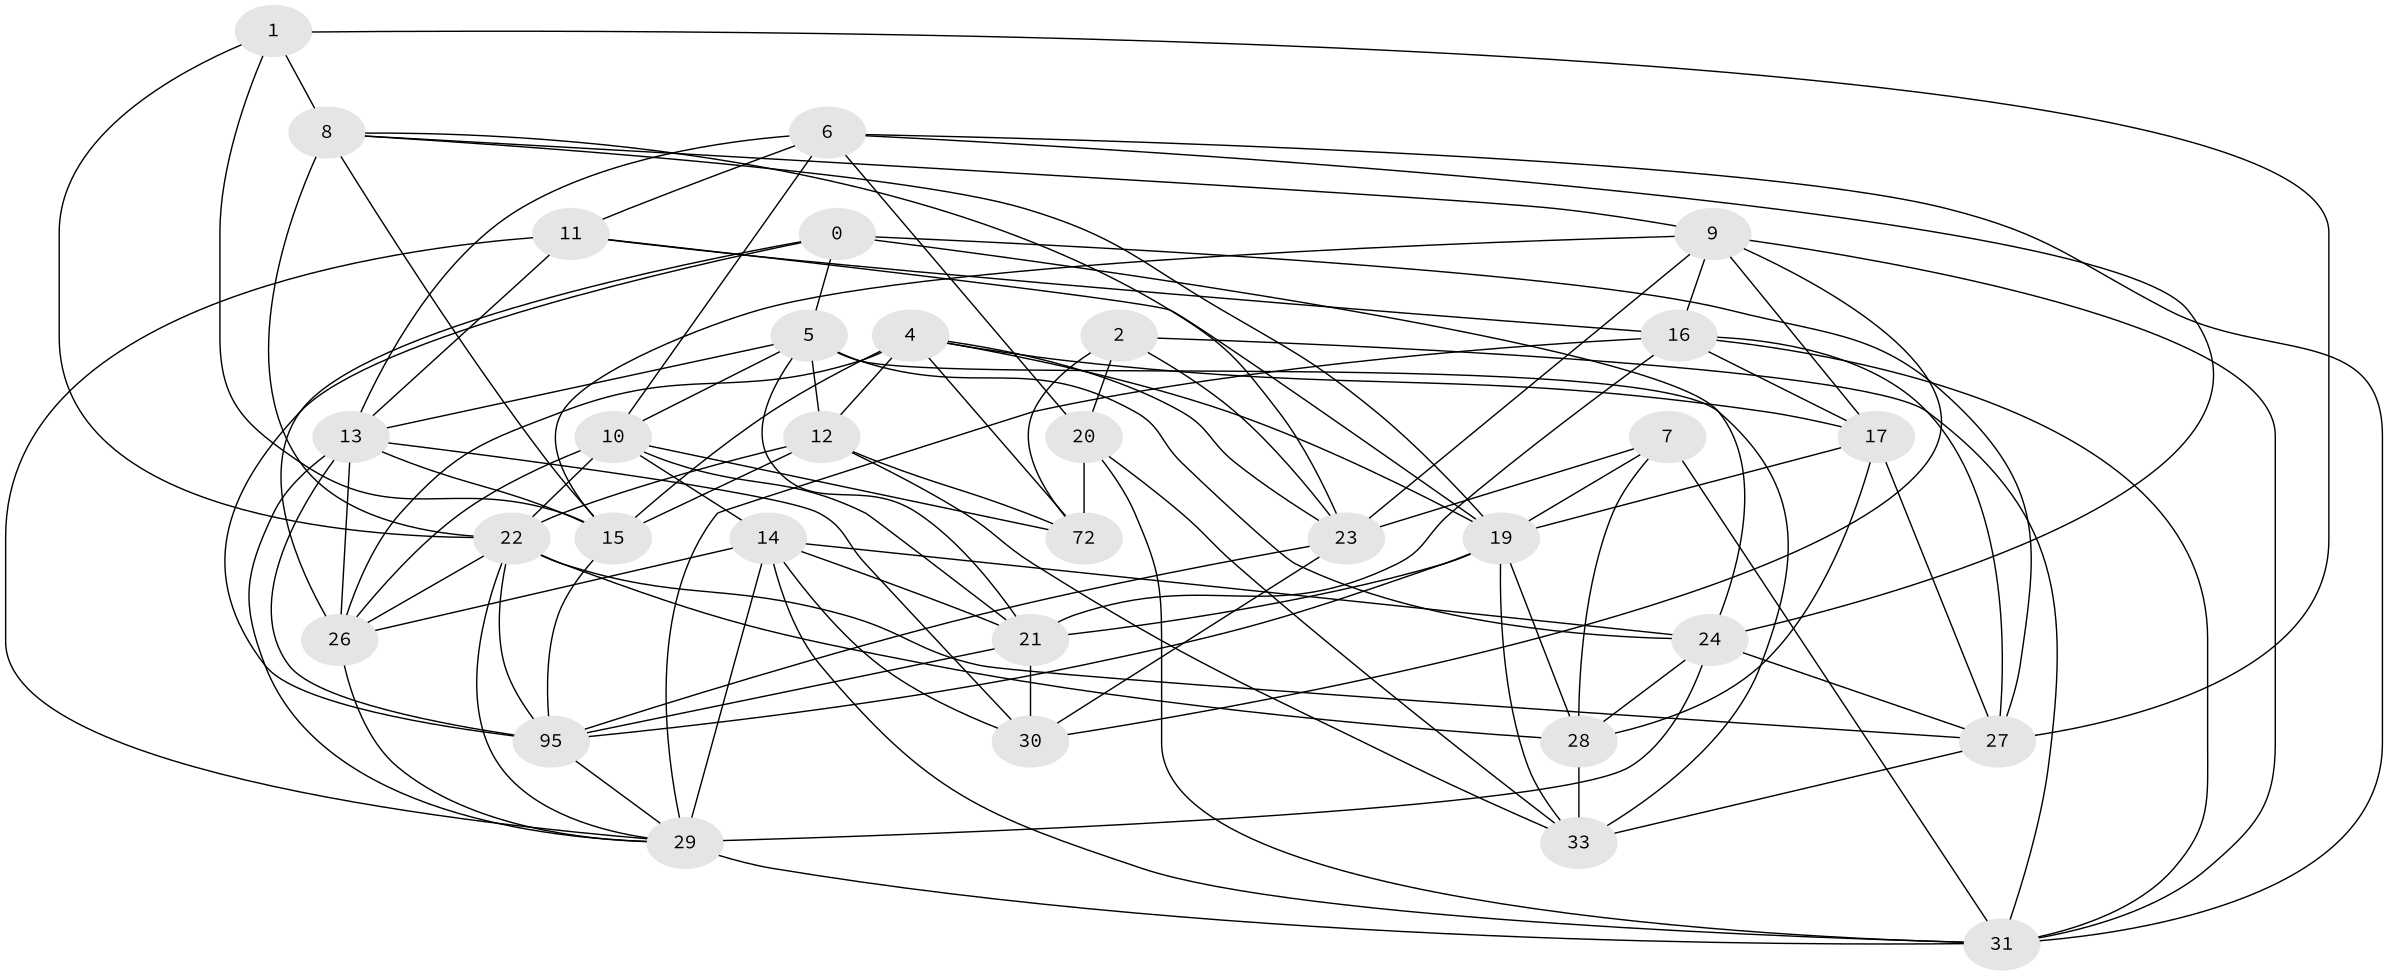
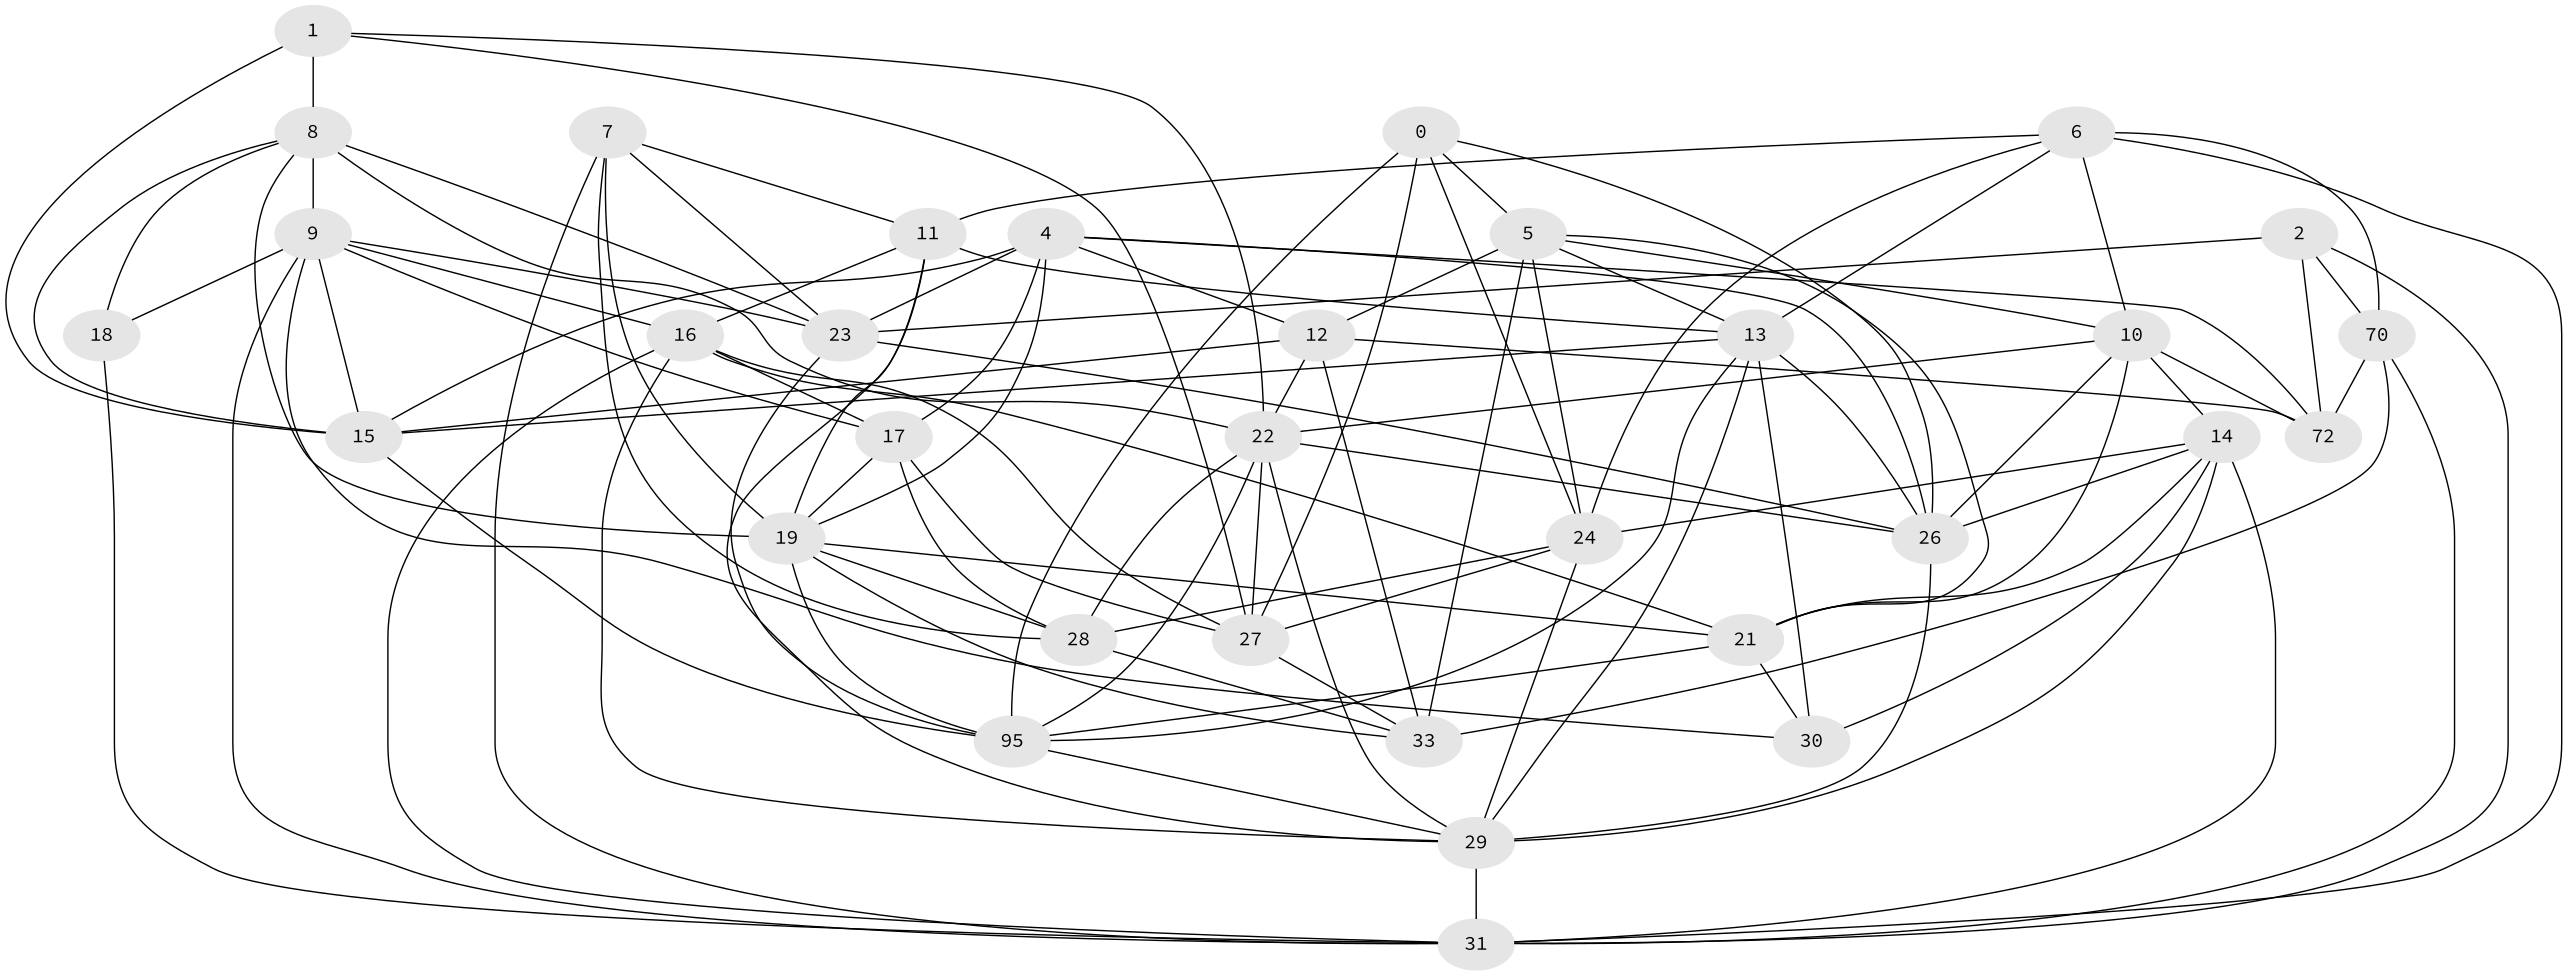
  graph {
    fontname="Source Code Pro"
    node [color=gray90 fontname="Source Code Pro" style=filled]
    edge [fontname="Source Code Pro" weight=1.0]
    1
    8
    15
    22
    27
    23
    19
    9
+   18
    n10 [label=95]
    26
    28
    29
    33
    2
-   20
+   20 [label=70]
    31
    n18 [label=72]
    n19 [label=0]
    5
    24
    12
    10
    13
    21
    4
    17
    14
    30
    6
    11
    16
    7
    1 -- 8 [weight=2.0]
    1 -- 15 [weight=2.0]
    1 -- 22
    1 -- 27
    8 -- 15
    8 -- 22 [weight=2.0]
    8 -- 23 [weight=2.0]
    8 -- 19
    8 -- 9
+   8 -- 18 [weight=2.0]
    15 -- n10
    22 -- 27
    22 -- n10
    22 -- 26
    22 -- 28
    22 -- 29
    27 -- 33
    23 -- n10
-   23 -- 30
+   23 -- 26
    19 -- n10
    19 -- 28
    19 -- 33
    19 -- 21 [weight=2.0]
    9 -- 15
    9 -- 23
+   9 -- 18
    9 -- 31
    9 -- 17
    9 -- 30 [weight=2.0]
    9 -- 16
+   18 -- 31
    n10 -- 29
    26 -- 29
    28 -- 33 [weight=3.0]
    29 -- 31
    2 -- 23
    2 -- 20
    2 -- 31
    2 -- n18
    20 -- 33
    20 -- 31
    20 -- n18
    n19 -- 27 [weight=2.0]
    n19 -- n10
    n19 -- 26
    n19 -- 5
    n19 -- 24
    5 -- 33 [weight=2.0]
    5 -- 24
    5 -- 12
    5 -- 10
    5 -- 13
    5 -- 21
    24 -- 27
    24 -- 28
    24 -- 29
    12 -- 15
    12 -- 22
    12 -- 33 [weight=2.0]
    12 -- n18
    10 -- 22
    10 -- 26
    10 -- n18 [weight=2.0]
    10 -- 21
    10 -- 14
    13 -- 15
    13 -- n10
    13 -- 26
    13 -- 29
    13 -- 30 [weight=2.0]
    21 -- n10
    21 -- 30
    4 -- 15 [weight=2.0]
    4 -- 23
    4 -- 19
    4 -- 26
    4 -- n18
    4 -- 12
    4 -- 17
    17 -- 27
    17 -- 19
    17 -- 28
    14 -- 26
    14 -- 29 [weight=2.0]
    14 -- 31
    14 -- 24
    14 -- 21
    14 -- 30
    6 -- 20 [weight=2.0]
    6 -- 31
    6 -- 24
    6 -- 10
    6 -- 13 [weight=2.0]
    6 -- 11
    11 -- 19
    11 -- 29
    11 -- 13
    11 -- 16
    16 -- 27
    16 -- 29 [weight=2.0]
    16 -- 31
    16 -- 21
    16 -- 17
    7 -- 23
    7 -- 19
    7 -- 28 [weight=2.0]
    7 -- 31
+   7 -- 11
  }
